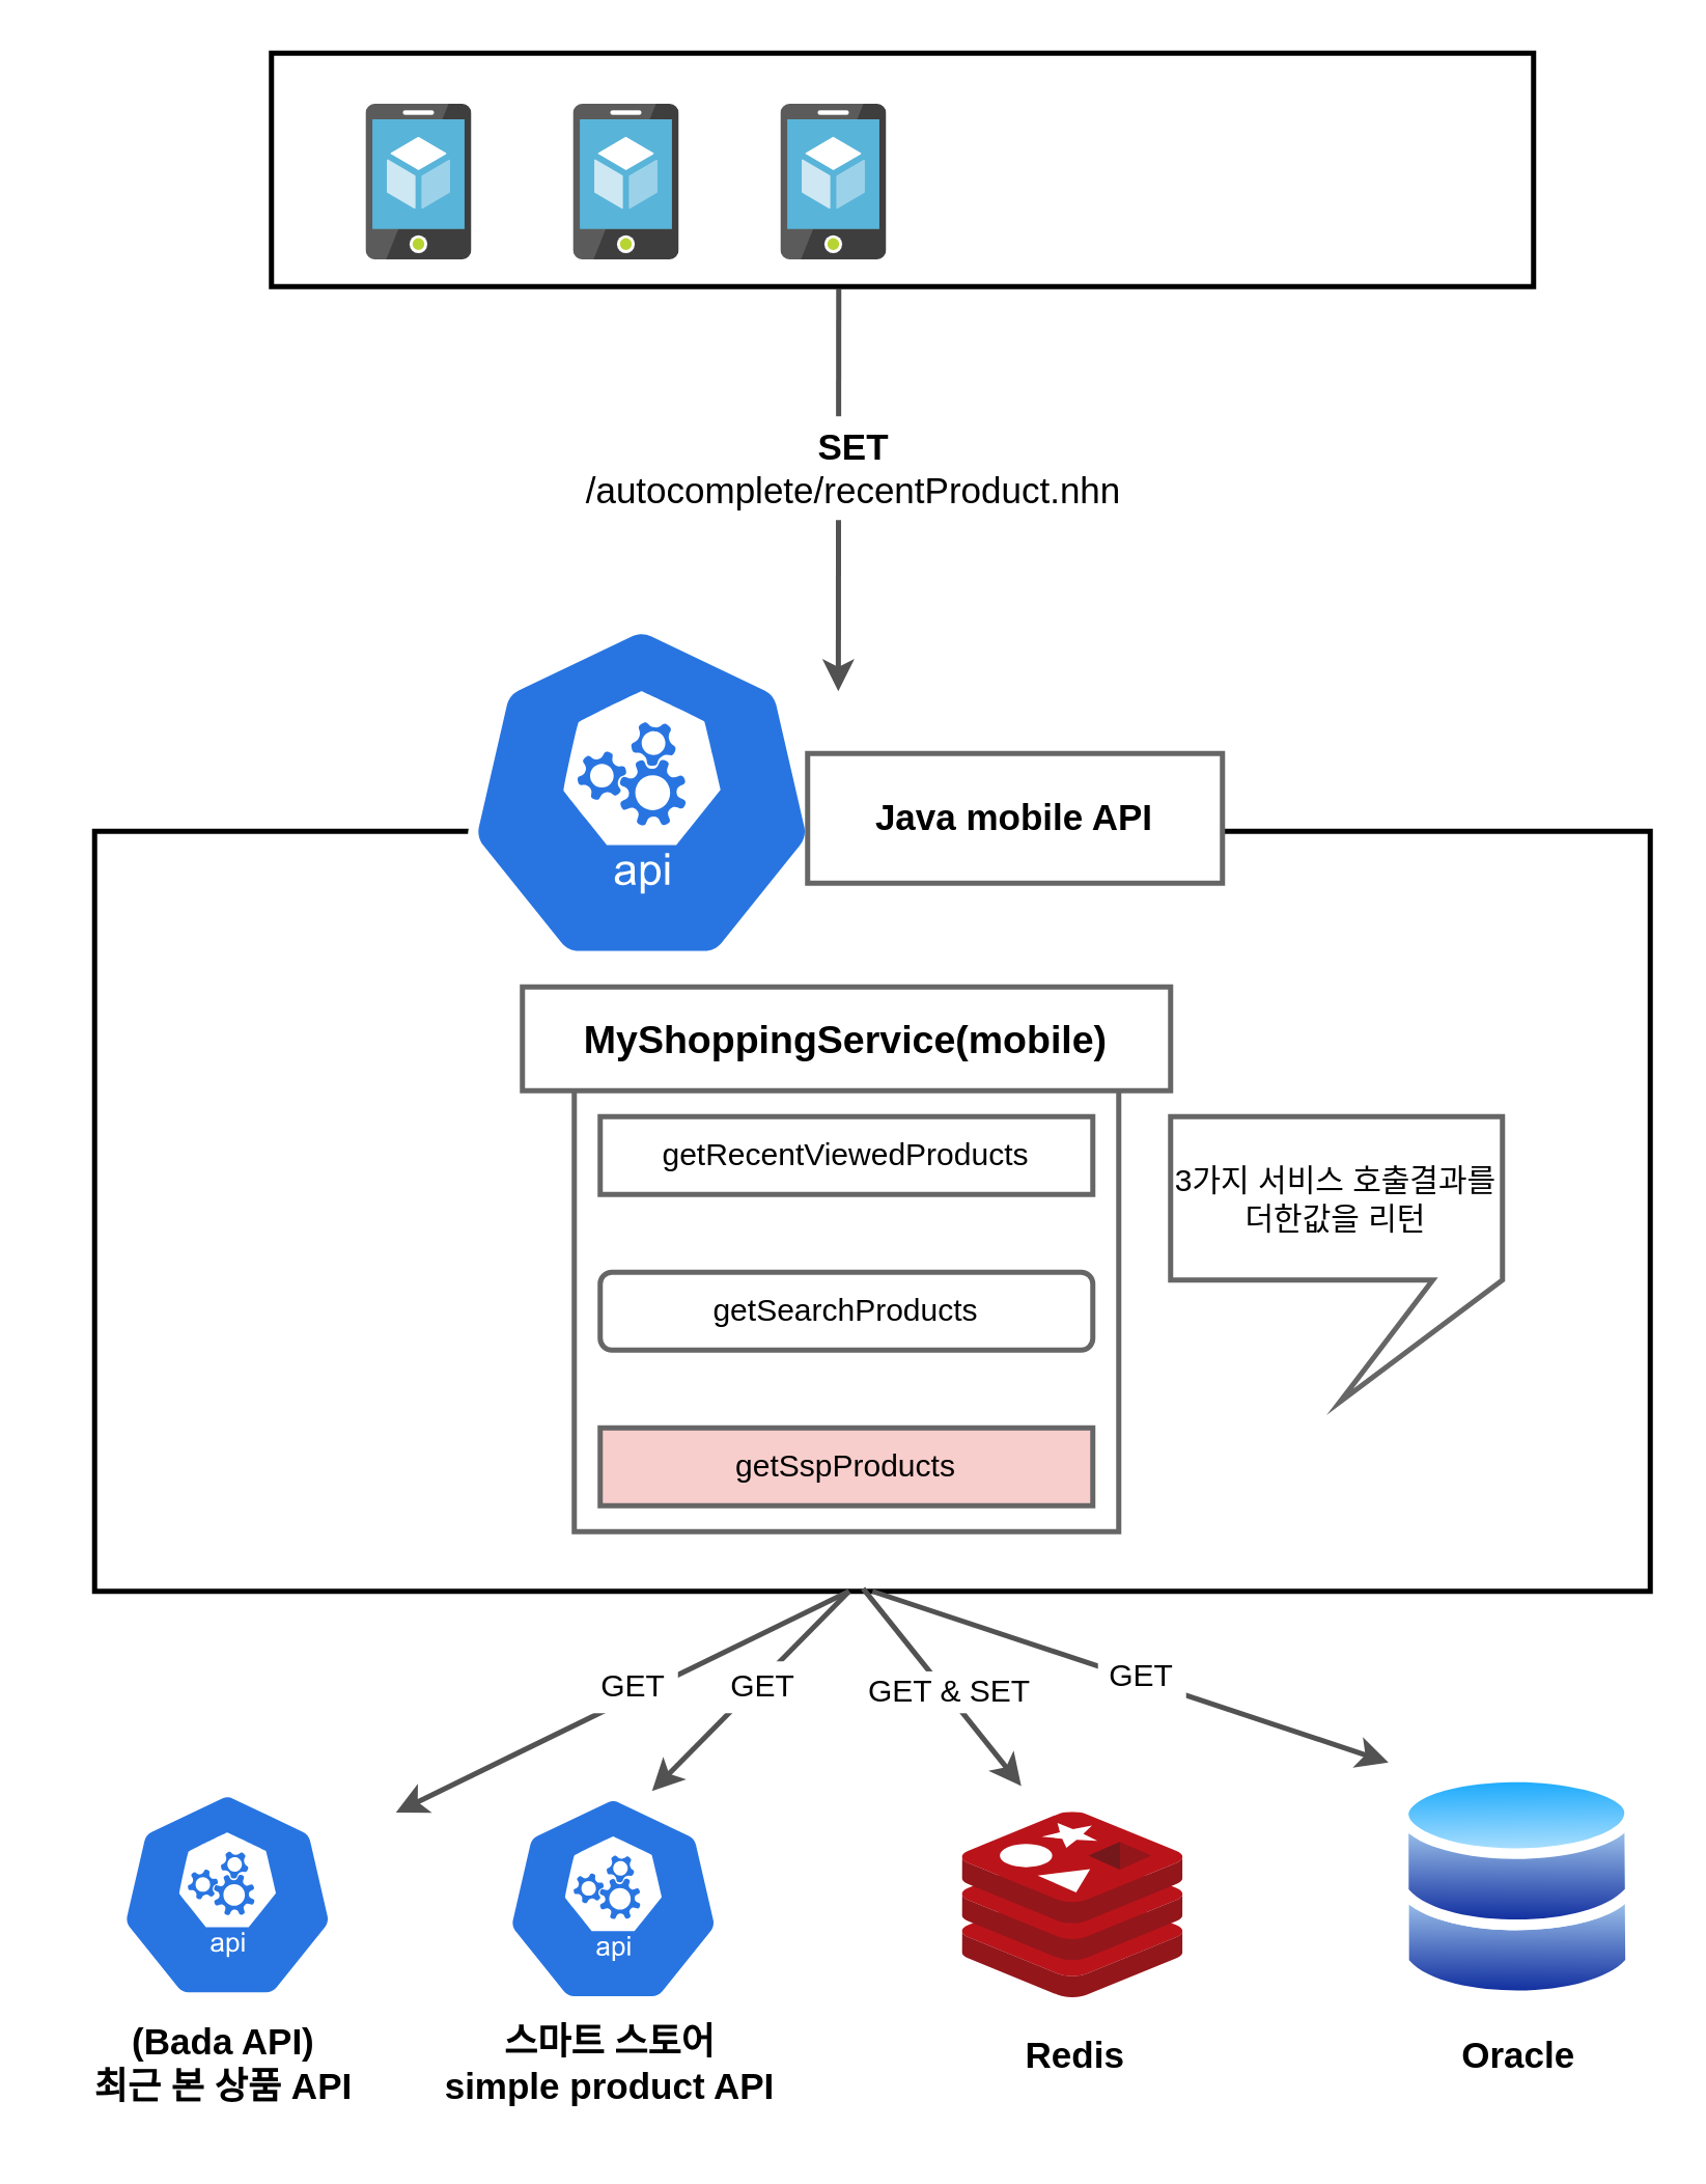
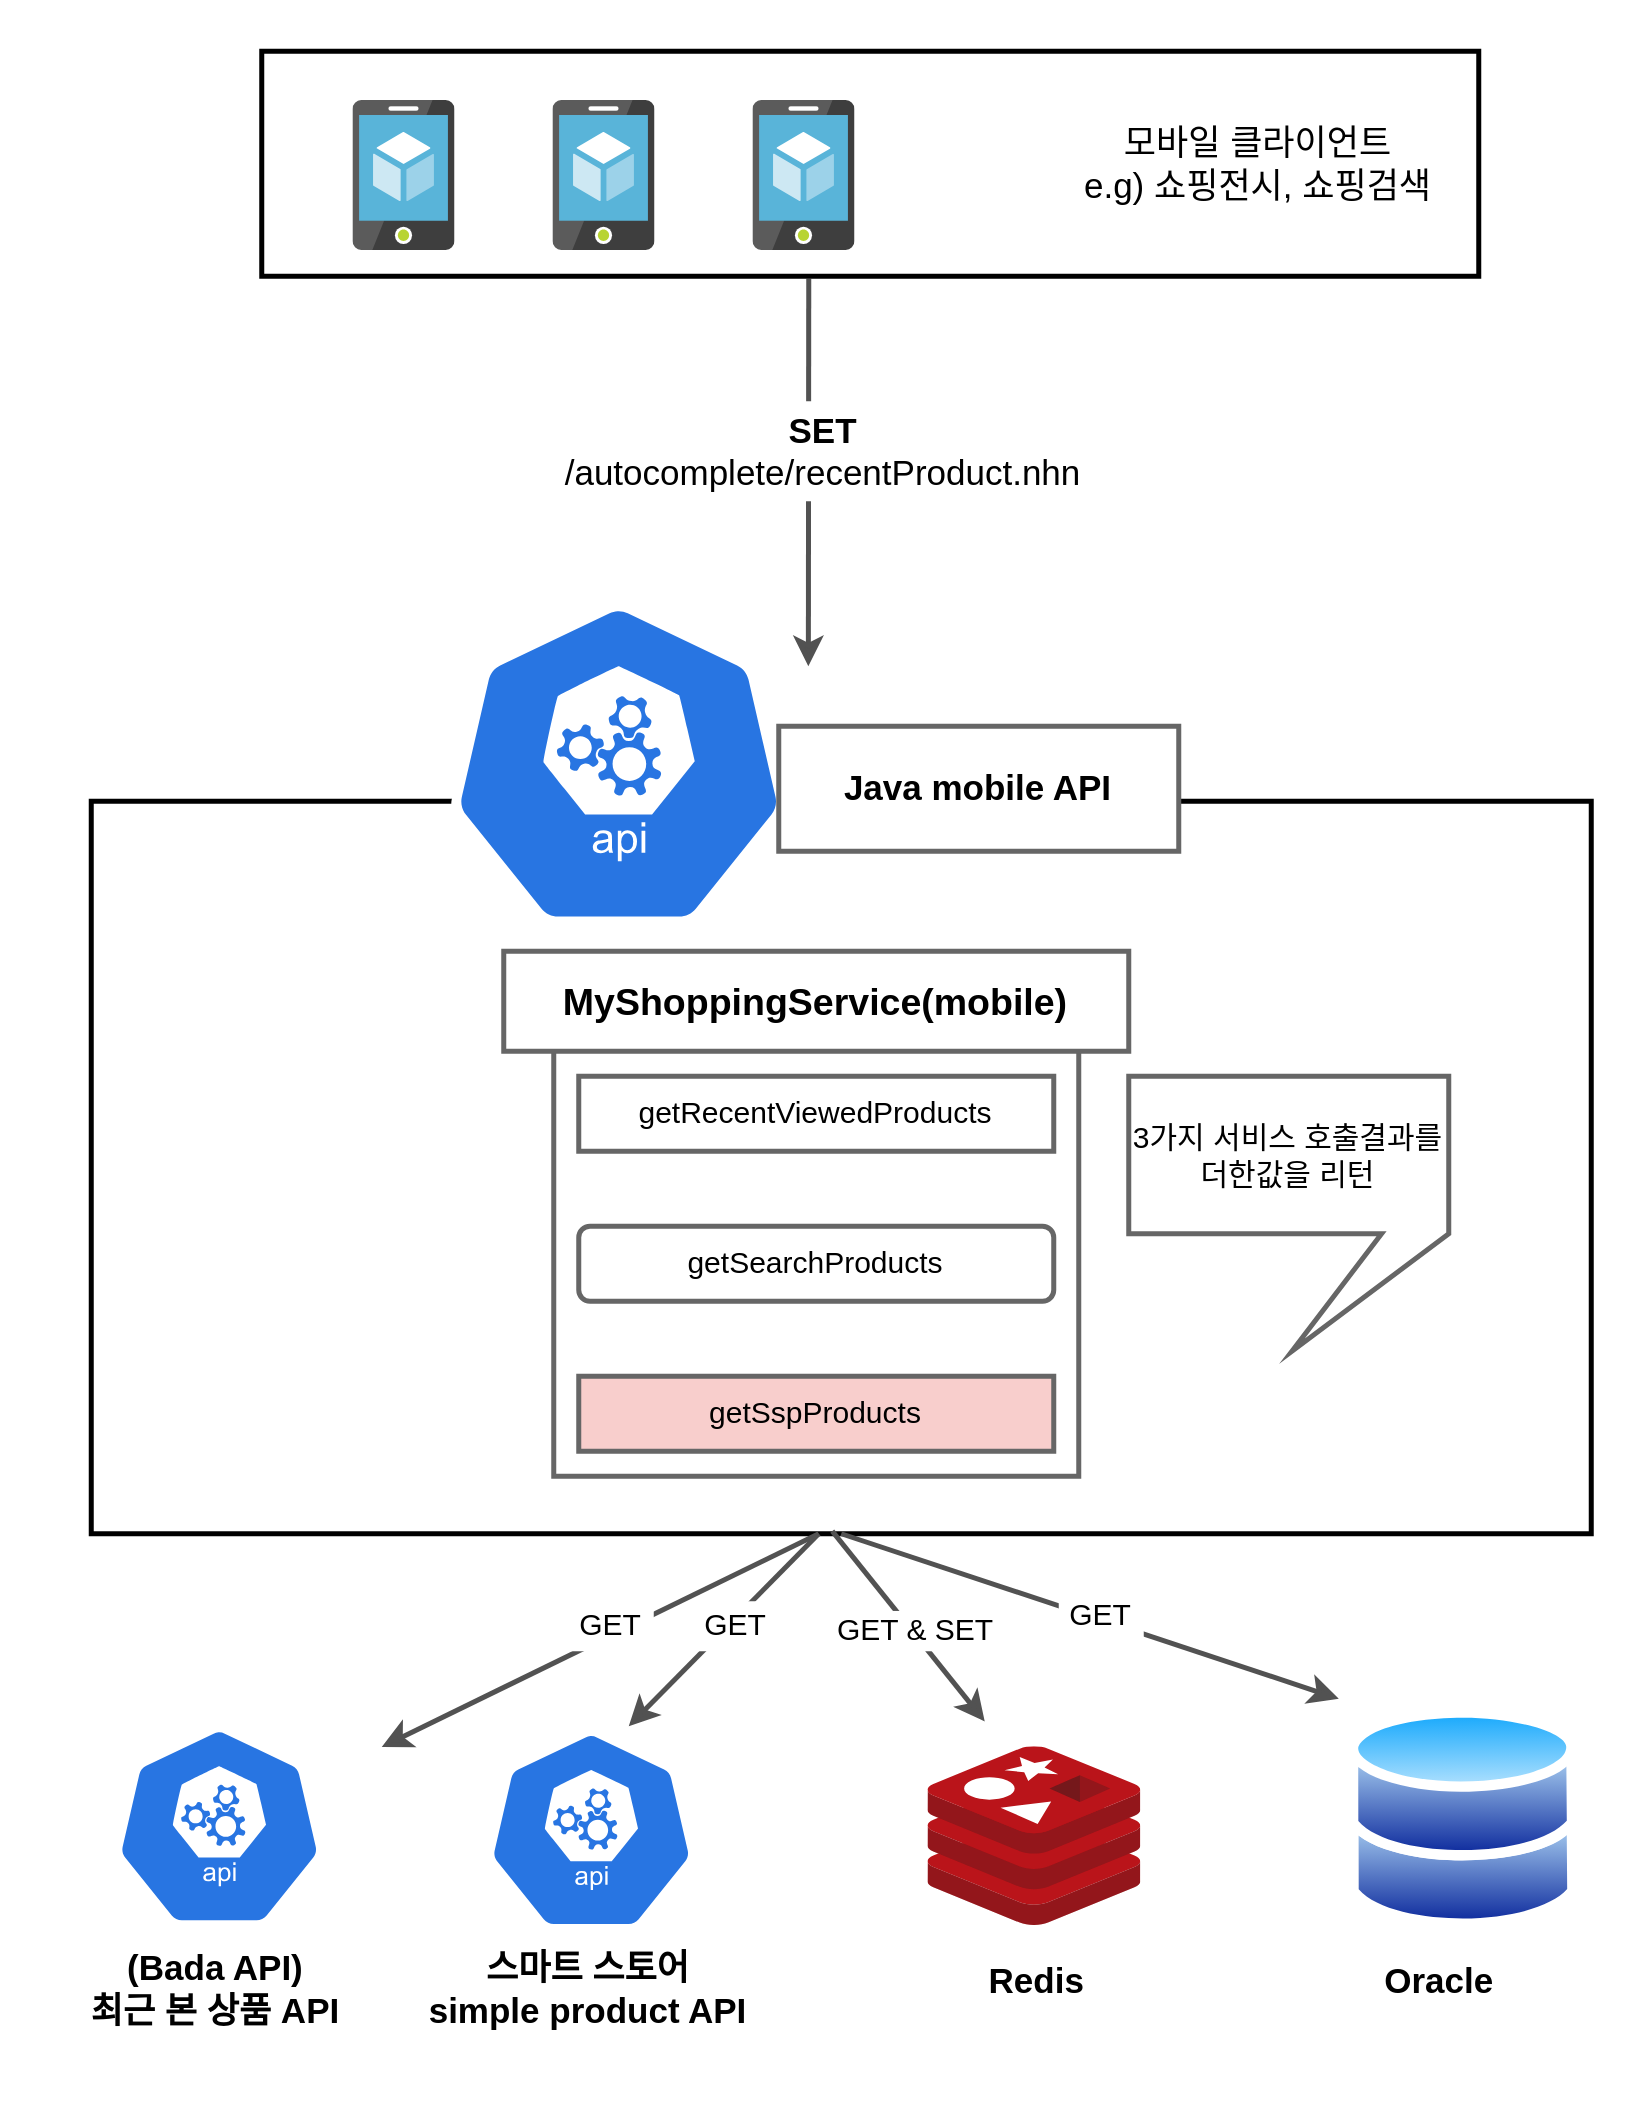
  <mxCell id="0" />
  <mxCell id="1" parent="0" />
  <mxCell id="2" value="" style="aspect=fixed;perimeter=ellipsePerimeter;html=1;align=center;shadow=0;dashed=0;spacingTop=3;image;image=img/lib/active_directory/databases.svg;" vertex="1" parent="1"><mxGeometry x="539.16" y="682.25" width="91.84" height="90" as="geometry" /></mxCell>
- <mxCell id="3" value="&lt;font style=&quot;font-size: 14px&quot;&gt;&lt;b&gt;Oracle&lt;/b&gt;&lt;/font&gt;" style="text;html=1;resizable=0;autosize=1;align=center;verticalAlign=middle;points=[];fillColor=none;strokeColor=none;rounded=0;" vertex="1" parent="1"><mxGeometry x="555.08" y="781.5" width="60" height="20" as="geometry" /></mxCell>
+ <mxCell id="3" value="&lt;font style=&quot;font-size: 14px&quot;&gt;&lt;b&gt;Oracle&lt;/b&gt;&lt;/font&gt;" style="text;html=1;resizable=0;autosize=1;align=center;verticalAlign=middle;points=[];fillColor=none;strokeColor=none;rounded=0;" vertex="1" parent="1"><mxGeometry x="545.08" y="781.5" width="60" height="20" as="geometry" /></mxCell>
  <mxCell id="4" value="" style="aspect=fixed;html=1;points=[];align=center;image;fontSize=12;image=img/lib/mscae/Cache_Redis_Product.svg;" vertex="1" parent="1"><mxGeometry x="371" y="698.5" width="85.12" height="71.5" as="geometry" /></mxCell>
  <mxCell id="5" value="&lt;font style=&quot;font-size: 14px&quot;&gt;&lt;b&gt;Redis&lt;/b&gt;&lt;/font&gt;" style="text;html=1;resizable=0;autosize=1;align=center;verticalAlign=middle;points=[];fillColor=none;strokeColor=none;rounded=0;" vertex="1" parent="1"><mxGeometry x="388.56" y="781.5" width="50" height="20" as="geometry" /></mxCell>
  <mxCell id="6" value="" style="aspect=fixed;html=1;points=[];align=center;image;fontSize=12;image=img/lib/mscae/App_Service_Mobile_App.svg;" vertex="1" parent="1"><mxGeometry x="141" y="40" width="40.8" height="60" as="geometry" /></mxCell>
  <mxCell id="7" value="" style="aspect=fixed;html=1;points=[];align=center;image;fontSize=12;image=img/lib/mscae/App_Service_Mobile_App.svg;" vertex="1" parent="1"><mxGeometry x="221" y="40" width="40.8" height="60" as="geometry" /></mxCell>
  <mxCell id="8" value="" style="aspect=fixed;html=1;points=[];align=center;image;fontSize=12;image=img/lib/mscae/App_Service_Mobile_App.svg;" vertex="1" parent="1"><mxGeometry x="301" y="40" width="40.8" height="60" as="geometry" /></mxCell>
  <mxCell id="9" value="" style="endArrow=classic;html=1;strokeColor=#525252;strokeWidth=2;entryX=0.9;entryY=0.2;entryDx=0;entryDy=0;entryPerimeter=0;" edge="1" parent="1" target="14"><mxGeometry width="50" height="50" relative="1" as="geometry"><mxPoint x="323" y="111" as="sourcePoint" /><mxPoint x="321" y="250" as="targetPoint" /><Array as="points" /></mxGeometry></mxCell>
  <mxCell id="10" value="" style="shape=image;html=1;verticalAlign=top;verticalLabelPosition=bottom;labelBackgroundColor=#ffffff;imageAspect=0;aspect=fixed;image=https://cdn4.iconfinder.com/data/icons/essential-app-1/16/dot-more-menu-hide-128.png" vertex="1" parent="1"><mxGeometry x="366" y="40" width="57" height="57" as="geometry" /></mxCell>
  <mxCell id="11" value="" style="rounded=0;whiteSpace=wrap;html=1;strokeWidth=2;fillColor=none;" vertex="1" parent="1"><mxGeometry x="104.2" y="20" width="486.8" height="90" as="geometry" /></mxCell>
+ <mxCell id="12" value="&lt;font style=&quot;font-size: 14px&quot;&gt;모바일 클라이언트&lt;br&gt;e.g) 쇼핑전시, 쇼핑검색&lt;/font&gt;" style="text;html=1;strokeColor=none;fillColor=none;align=center;verticalAlign=middle;whiteSpace=wrap;rounded=0;" vertex="1" parent="1"><mxGeometry x="423" y="40" width="160" height="50" as="geometry" /></mxCell>
  <mxCell id="13" value="" style="rounded=0;whiteSpace=wrap;html=1;strokeWidth=2;fillColor=none;" vertex="1" parent="1"><mxGeometry x="36" y="320" width="600" height="293" as="geometry" /></mxCell>
  <mxCell id="14" value="" style="html=1;dashed=0;whitespace=wrap;fillColor=#2875E2;strokeColor=#ffffff;points=[[0.005,0.63,0],[0.1,0.2,0],[0.9,0.2,0],[0.5,0,0],[0.995,0.63,0],[0.72,0.99,0],[0.5,1,0],[0.28,0.99,0]];shape=mxgraph.kubernetes.icon;prIcon=api" vertex="1" parent="1"><mxGeometry x="152.2" y="240" width="189.6" height="130" as="geometry" /></mxCell>
  <mxCell id="15" value="&lt;span style=&quot;font-size: 14px&quot;&gt;&lt;b&gt;Java mobile API&lt;/b&gt;&lt;/span&gt;" style="text;html=1;align=center;verticalAlign=middle;whiteSpace=wrap;rounded=0;fillColor=#ffffff;strokeColor=#666666;strokeWidth=2;" vertex="1" parent="1"><mxGeometry x="311" y="290" width="160" height="50" as="geometry" /></mxCell>
  <mxCell id="16" value="" style="rounded=0;whiteSpace=wrap;html=1;strokeColor=#666666;strokeWidth=2;fillColor=#ffffff;" vertex="1" parent="1"><mxGeometry x="221" y="397" width="210" height="193" as="geometry" /></mxCell>
  <mxCell id="17" value="&lt;font style=&quot;font-size: 15px&quot;&gt;&lt;b&gt;MyShoppingService(mobile)&lt;/b&gt;&lt;/font&gt;" style="rounded=0;whiteSpace=wrap;html=1;strokeColor=#666666;strokeWidth=2;fillColor=#ffffff;" vertex="1" parent="1"><mxGeometry x="201" y="380" width="250" height="40" as="geometry" /></mxCell>
  <mxCell id="18" value="getRecentViewedProducts" style="rounded=0;whiteSpace=wrap;html=1;strokeColor=#666666;strokeWidth=2;fillColor=#ffffff;" vertex="1" parent="1"><mxGeometry x="231" y="430" width="190" height="30" as="geometry" /></mxCell>
  <mxCell id="19" value="" style="shape=image;html=1;verticalAlign=top;verticalLabelPosition=bottom;labelBackgroundColor=#ffffff;imageAspect=0;aspect=fixed;image=https://cdn0.iconfinder.com/data/icons/slim-square-icons-basics/100/basics-15-128.png;strokeColor=#666666;strokeWidth=2;fillColor=#ffffff;" vertex="1" parent="1"><mxGeometry x="306.4" y="460" width="30" height="30" as="geometry" /></mxCell>
  <mxCell id="20" value="getSspProducts" style="rounded=0;whiteSpace=wrap;html=1;strokeColor=#666666;strokeWidth=2;fillColor=#f8cecc;" vertex="1" parent="1"><mxGeometry x="231" y="550" width="190" height="30" as="geometry" /></mxCell>
  <mxCell id="21" value="getSearchProducts" style="whiteSpace=wrap;html=1;strokeColor=#666666;strokeWidth=2;fillColor=#ffffff;rounded=1;" vertex="1" parent="1"><mxGeometry x="231" y="490" width="190" height="30" as="geometry" /></mxCell>
  <mxCell id="22" value="" style="shape=image;html=1;verticalAlign=top;verticalLabelPosition=bottom;labelBackgroundColor=#ffffff;imageAspect=0;aspect=fixed;image=https://cdn0.iconfinder.com/data/icons/slim-square-icons-basics/100/basics-15-128.png;strokeColor=#666666;strokeWidth=2;fillColor=#ffffff;" vertex="1" parent="1"><mxGeometry x="306.4" y="520" width="30" height="30" as="geometry" /></mxCell>
  <mxCell id="23" value="3가지 서비스 호출결과를 더한값을 리턴" style="shape=callout;whiteSpace=wrap;html=1;perimeter=calloutPerimeter;strokeColor=#666666;strokeWidth=2;fillColor=#ffffff;size=47;position=0.79;base=128;position2=0.51;rotation=0;" vertex="1" parent="1"><mxGeometry x="451" y="430" width="128" height="110" as="geometry" /></mxCell>
  <mxCell id="24" value="" style="html=1;dashed=0;whitespace=wrap;fillColor=#2875E2;strokeColor=#ffffff;points=[[0.005,0.63,0],[0.1,0.2,0],[0.9,0.2,0],[0.5,0,0],[0.995,0.63,0],[0.72,0.99,0],[0.5,1,0],[0.28,0.99,0]];shape=mxgraph.kubernetes.icon;prIcon=api" vertex="1" parent="1"><mxGeometry x="22.2" y="690" width="130" height="80" as="geometry" /></mxCell>
  <mxCell id="25" value="&lt;b style=&quot;font-size: 14px&quot;&gt;&lt;br&gt;(Bada API)&lt;/b&gt;&lt;span style=&quot;font-size: 14px&quot;&gt;&lt;b&gt;&lt;br&gt;최근 본 상품 API&lt;br&gt;&lt;br&gt;&lt;/b&gt;&lt;/span&gt;" style="text;html=1;align=center;verticalAlign=middle;whiteSpace=wrap;rounded=0;fillColor=none;strokeColor=none;strokeWidth=2;" vertex="1" parent="1"><mxGeometry x="20.2" y="775" width="132" height="40" as="geometry" /></mxCell>
  <mxCell id="26" value="" style="html=1;dashed=0;whitespace=wrap;fillColor=#2875E2;strokeColor=#ffffff;points=[[0.005,0.63,0],[0.1,0.2,0],[0.9,0.2,0],[0.5,0,0],[0.995,0.63,0],[0.72,0.99,0],[0.5,1,0],[0.28,0.99,0]];shape=mxgraph.kubernetes.icon;prIcon=api" vertex="1" parent="1"><mxGeometry x="171" y="691.5" width="130" height="80" as="geometry" /></mxCell>
  <mxCell id="27" value="&lt;span style=&quot;font-size: 14px&quot;&gt;&lt;b&gt;스마트 스토어 &lt;br&gt;simple product API&lt;/b&gt;&lt;/span&gt;" style="text;html=1;align=center;verticalAlign=middle;whiteSpace=wrap;rounded=0;fillColor=none;strokeColor=none;strokeWidth=2;" vertex="1" parent="1"><mxGeometry x="169" y="770" width="132" height="50" as="geometry" /></mxCell>
  <mxCell id="28" value="" style="endArrow=classic;html=1;strokeColor=#525252;strokeWidth=2;exitX=0.485;exitY=1;exitDx=0;exitDy=0;exitPerimeter=0;" edge="1" parent="1" source="13" target="24"><mxGeometry width="50" height="50" relative="1" as="geometry"><mxPoint x="119" y="670" as="sourcePoint" /><mxPoint x="169" y="620" as="targetPoint" /><Array as="points" /></mxGeometry></mxCell>
  <mxCell id="29" value="" style="endArrow=classic;html=1;strokeColor=#525252;strokeWidth=2;exitX=0.485;exitY=1;exitDx=0;exitDy=0;exitPerimeter=0;" edge="1" parent="1" source="13"><mxGeometry width="50" height="50" relative="1" as="geometry"><mxPoint x="235" y="623" as="sourcePoint" /><mxPoint x="251" y="690" as="targetPoint" /><Array as="points" /></mxGeometry></mxCell>
  <mxCell id="30" value="" style="endArrow=classic;html=1;strokeColor=#525252;strokeWidth=2;exitX=0.49;exitY=1.003;exitDx=0;exitDy=0;exitPerimeter=0;" edge="1" parent="1"><mxGeometry width="50" height="50" relative="1" as="geometry"><mxPoint x="332.4" y="611.939" as="sourcePoint" /><mxPoint x="393.4" y="688.06" as="targetPoint" /><Array as="points" /></mxGeometry></mxCell>
  <mxCell id="31" value="" style="endArrow=classic;html=1;strokeColor=#525252;strokeWidth=2;exitX=0.5;exitY=1;exitDx=0;exitDy=0;entryX=-0.045;entryY=-0.036;entryDx=0;entryDy=0;entryPerimeter=0;" edge="1" parent="1" source="13" target="2"><mxGeometry width="50" height="50" relative="1" as="geometry"><mxPoint x="340" y="623.879" as="sourcePoint" /><mxPoint x="401" y="700" as="targetPoint" /><Array as="points" /></mxGeometry></mxCell>
  <mxCell id="32" value="GET" style="text;html=1;strokeColor=none;fillColor=#ffffff;align=center;verticalAlign=middle;whiteSpace=wrap;rounded=0;" vertex="1" parent="1"><mxGeometry x="227" y="640" width="34" height="20" as="geometry" /></mxCell>
  <mxCell id="33" value="GET" style="text;html=1;strokeColor=none;fillColor=#ffffff;align=center;verticalAlign=middle;whiteSpace=wrap;rounded=0;" vertex="1" parent="1"><mxGeometry x="277" y="640" width="34" height="20" as="geometry" /></mxCell>
  <mxCell id="34" value="GET &amp;amp; SET" style="text;html=1;strokeColor=none;fillColor=#ffffff;align=center;verticalAlign=middle;whiteSpace=wrap;rounded=0;" vertex="1" parent="1"><mxGeometry x="325.5" y="643.88" width="80" height="16.12" as="geometry" /></mxCell>
  <mxCell id="35" value="GET" style="text;html=1;strokeColor=none;fillColor=#ffffff;align=center;verticalAlign=middle;whiteSpace=wrap;rounded=0;" vertex="1" parent="1"><mxGeometry x="423" y="636.13" width="34" height="20" as="geometry" /></mxCell>
  <mxCell id="36" value="&lt;font style=&quot;font-size: 14px&quot;&gt;&lt;b&gt;SET &lt;br&gt;&lt;/b&gt;/autocomplete/recentProduct.nhn&lt;/font&gt;" style="text;html=1;strokeColor=none;fillColor=#ffffff;align=center;verticalAlign=middle;whiteSpace=wrap;rounded=0;" vertex="1" parent="1"><mxGeometry x="207.4" y="160" width="243.6" height="40" as="geometry" /></mxCell>
